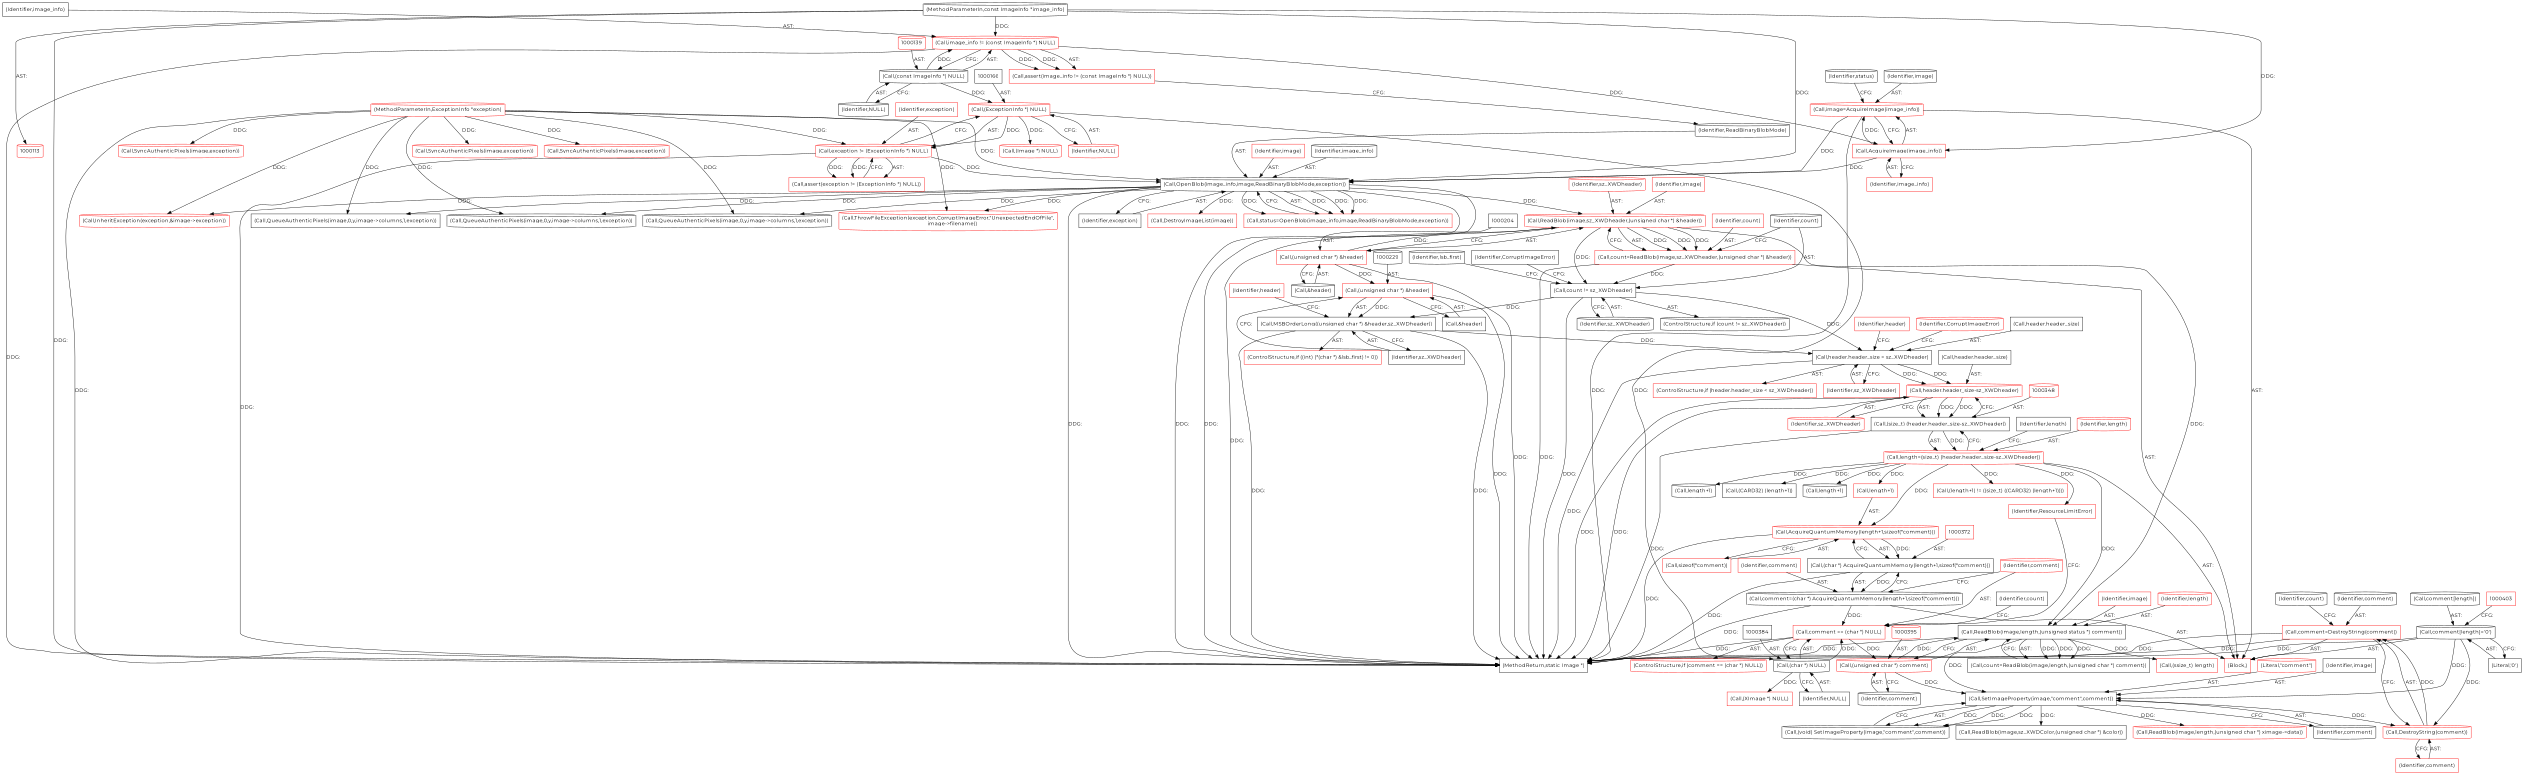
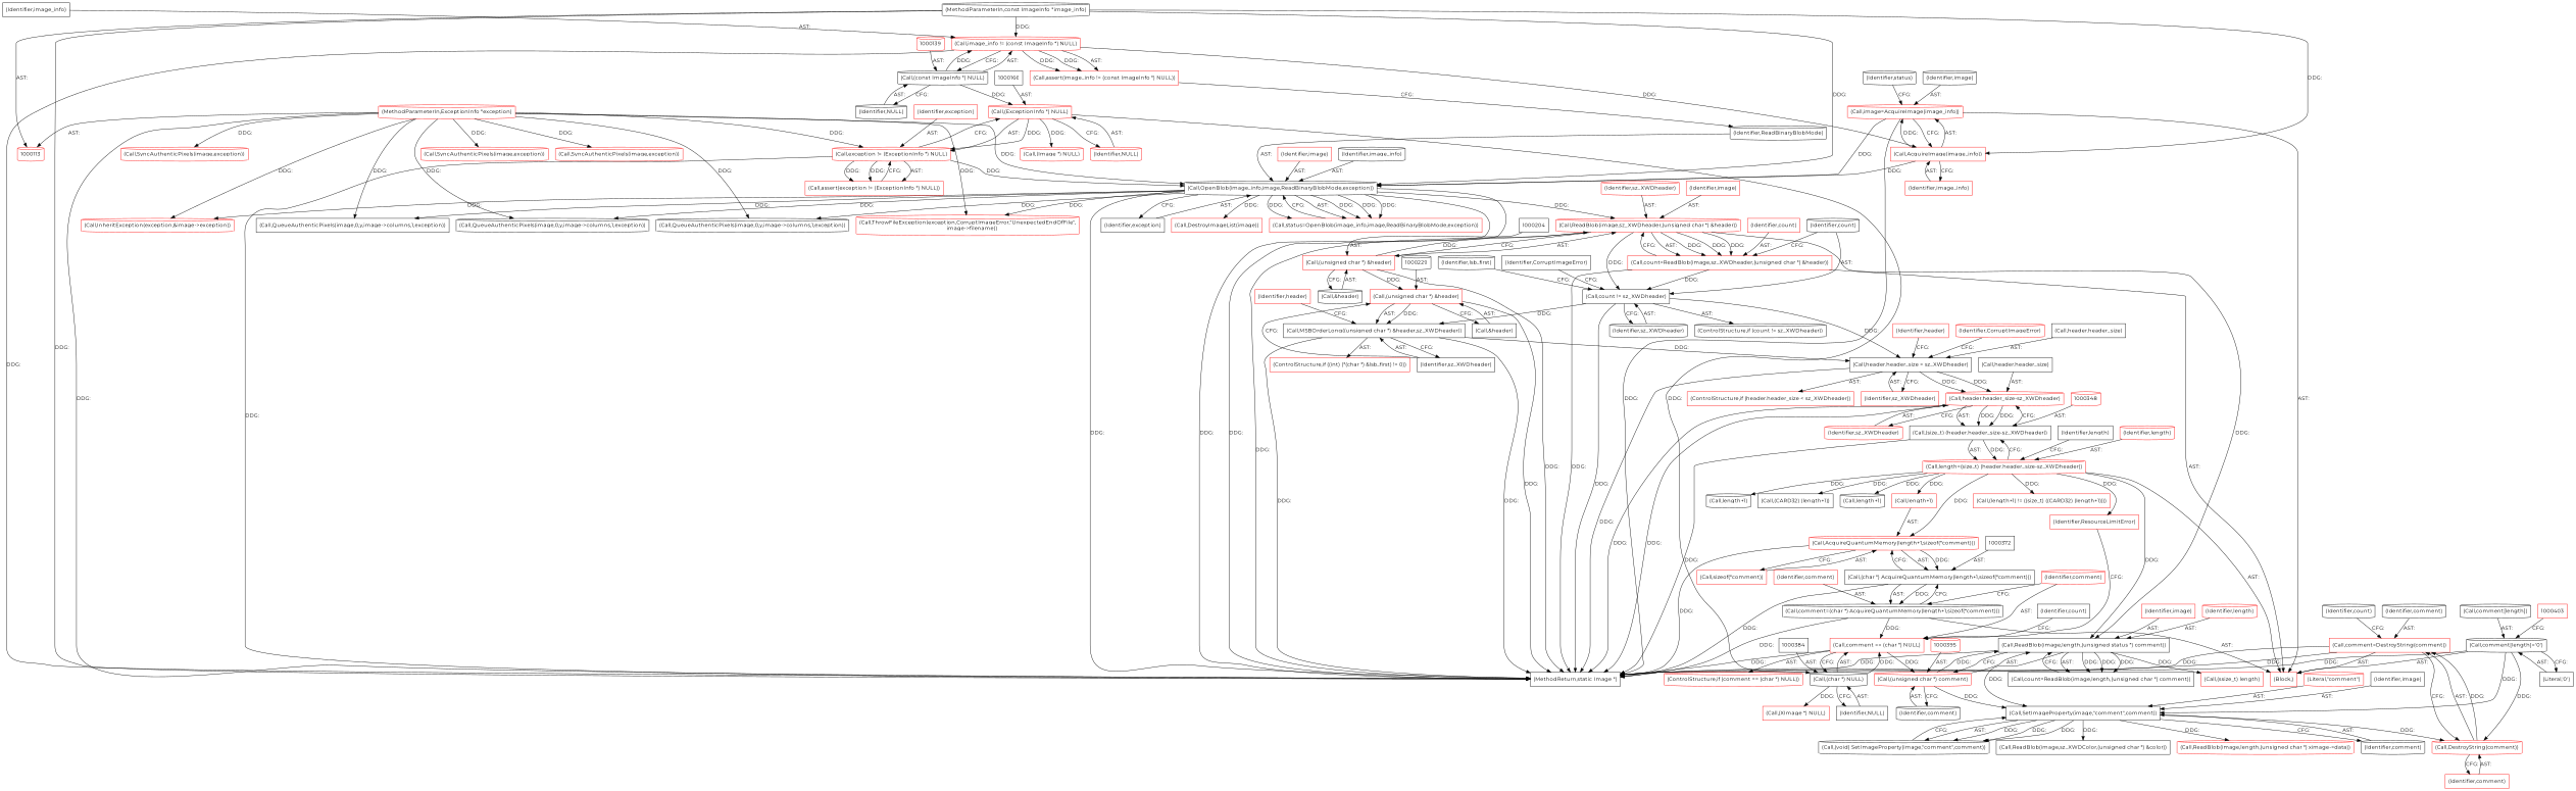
  digraph {
    fontname=Montserrat
    node [color=red fontname=Montserrat shape=box]
    edge [fontname=Montserrat]
    n1 [label="(Call,comment=DestroyString(comment))"]
    n2 [label="(Call,DestroyString(comment))" shape=cylinder]
    n3 [color=black label="(MethodReturn,static Image *)"]
    n4 [label="(Block,)"]
    n5 [label="(Identifier,comment)"]
    n6 [color=black label="(Call,comment[length]='\0')" shape=cylinder]
    n7 [color=black label="(Call,SetImageProperty(image,\"comment\",comment))"]
    n8 [color=black label="(Literal,'\0')"]
    n9 [color=black label="(Call,(void) SetImageProperty(image,\"comment\",comment))" shape=cylinder]
    n10 [color=black label="(Call,ReadBlob(image,sz_XWDColor,(unsigned char *) &color))"]
    n11 [label="(Call,ReadBlob(image,length,(unsigned char *) ximage->data))" shape=cylinder]
    n12 [color=black label="(Identifier,comment)" shape=cylinder]
    n13 [color=black label="(Call,ReadBlob(image,length,(unsigned status *) comment))"]
    n14 [label="(Call,(unsigned char *) comment)" shape=cylinder]
    n15 [label="(Call,(ssize_t) length)"]
    n16 [color=black label="(Call,count=ReadBlob(image,length,(unsigned char *) comment))"]
    n17 [color=black label="(Identifier,comment)" shape=cylinder]
    n18 [label="(Call,ReadBlob(image,sz_XWDheader,(unsigned char *) &header))" shape=cylinder]
    n19 [label="(Call,(unsigned char *) &header)"]
    n20 [color=black label="(Call,count != sz_XWDheader)"]
    n21 [label="(Call,count=ReadBlob(image,sz_XWDheader,(unsigned char *) &header))"]
    n22 [label="(Call,(unsigned char *) &header)"]
    n23 [color=black label="(Call,&header)" shape=cylinder]
    n24 [color=black label="(Call,header.header_size < sz_XWDheader)"]
    n25 [color=black label="(Call,MSBOrderLong((unsigned char *) &header,sz_XWDheader))"]
    n26 [color=black label="(Identifier,sz_XWDheader)" shape=cylinder]
    n27 [color=black label="(ControlStructure,if (count != sz_XWDheader))" shape=cylinder]
    n28 [color=black label="(Call,OpenBlob(image_info,image,ReadBinaryBlobMode,exception))" shape=cylinder]
    n29 [label="(Call,InheritException(exception,&image->exception))" shape=cylinder]
    n30 [color=black label="(Identifier,exception)"]
    n31 [color=black label="(Call,QueueAuthenticPixels(image,0,y,image->columns,1,exception))"]
    n32 [label="(Call,DestroyImageList(image))"]
    n33 [label="(Call,ThrowFileException(exception,CorruptImageError,\"UnexpectedEndOfFile\",\n      image->filename))" shape=cylinder]
    n34 [color=black label="(Call,QueueAuthenticPixels(image,0,y,image->columns,1,exception))" shape=cylinder]
    n35 [color=black label="(Call,QueueAuthenticPixels(image,0,y,image->columns,1,exception))" shape=cylinder]
    n36 [label="(Call,status=OpenBlob(image_info,image,ReadBinaryBlobMode,exception))"]
    n37 [label="(Call,AcquireImage(image_info))"]
    n38 [label="(Call,image=AcquireImage(image_info))" shape=cylinder]
    n39 [label="(Identifier,image_info)"]
    n40 [label="(Call,image_info != (const ImageInfo *) NULL)" shape=cylinder]
    n41 [color=black label="(Call,(const ImageInfo *) NULL)" shape=cylinder]
    n42 [label="(Call,assert(image_info != (const ImageInfo *) NULL))"]
    n43 [label="(Call,(ExceptionInfo *) NULL)" shape=cylinder]
    n44 [color=black label="(Identifier,NULL)" shape=cylinder]
    n45 [color=black label="(Identifier,ReadBinaryBlobMode)" shape=cylinder]
    n46 [color=black label="(MethodParameterIn,const ImageInfo *image_info)" shape=cylinder]
    1000113 [shape=cylinder]
    n48 [label="(Call,exception != (ExceptionInfo *) NULL)" shape=cylinder]
    n49 [color=black label="(Call,(char *) NULL)" shape=cylinder]
    n50 [label="(Identifier,NULL)" shape=cylinder]
    n51 [label="(Call,(Image *) NULL)" shape=cylinder]
    n52 [label="(Call,assert(exception != (ExceptionInfo *) NULL))"]
    n53 [label="(MethodParameterIn,ExceptionInfo *exception)" shape=cylinder]
    n54 [label="(Call,SyncAuthenticPixels(image,exception))" shape=cylinder]
    n55 [label="(Call,SyncAuthenticPixels(image,exception))" shape=cylinder]
    n56 [label="(Call,SyncAuthenticPixels(image,exception))" shape=cylinder]
    n57 [label="(Call,comment == (char *) NULL)"]
    n58 [label="(Call,(XImage *) NULL)"]
    n59 [color=black label="(Identifier,NULL)"]
    n60 [color=black label="(Call,&header)"]
    n61 [label="(Call,length=(size_t) (header.header_size-sz_XWDheader))" shape=cylinder]
    n62 [color=black label="(Call,(size_t) (header.header_size-sz_XWDheader))"]
    n63 [label="(Call,AcquireQuantumMemory(length+1,sizeof(*comment)))" shape=cylinder]
    n64 [color=black label="(Call,length+1)" shape=cylinder]
    n65 [color=black label="(Call,(CARD32) (length+1))"]
    n66 [color=black label="(Call,length+1)" shape=cylinder]
    n67 [label="(Call,length+1)"]
    n68 [label="(Call,(length+1) != ((size_t) ((CARD32) (length+1))))"]
    n69 [label="(Identifier,ResourceLimitError)"]
    n70 [label="(Call,header.header_size-sz_XWDheader)" shape=cylinder]
    n71 [color=black label="(Call,(char *) AcquireQuantumMemory(length+1,sizeof(*comment)))"]
    n72 [label="(Call,sizeof(*comment))"]
    n73 [label="(Identifier,sz_XWDheader)" shape=cylinder]
    n74 [label="(ControlStructure,if (header.header_size < sz_XWDheader))"]
    n75 [label="(Identifier,sz_XWDheader)"]
    n76 [label="(ControlStructure,if ((int) (*(char *) &lsb_first) != 0))"]
    n77 [color=black label="(Identifier,sz_XWDheader)"]
    n78 [label="(ControlStructure,if (comment == (char *) NULL))" shape=cylinder]
    n79 [color=black label="(Call,comment=(char *) AcquireQuantumMemory(length+1,sizeof(*comment)))" shape=cylinder]
    n80 [label="(Identifier,sz_XWDheader)" shape=cylinder]
    n81 [label="(Identifier,image)"]
    n82 [color=black label="(Identifier,CorruptImageError)"]
    n83 [color=black label="(Identifier,length)"]
    n84 [label="(Identifier,exception)"]
    n85 [label="(Identifier,header)"]
    n86 [label="(Identifier,CorruptImageError)" shape=cylinder]
    n87 [label="(Identifier,comment)" shape=cylinder]
    n88 [label="(Identifier,count)"]
    n89 [color=black label="(Identifier,image_info)"]
    n90 [label="(Identifier,length)" shape=cylinder]
    n91 [label="(Identifier,image)"]
    n92 [color=black label="(Call,header.header_size)"]
    n93 [label="(Identifier,image)"]
    n94 [label="(Literal,\"comment\")" shape=cylinder]
    n95 [label="(Identifier,length)" shape=cylinder]
    n96 [color=black label="(Identifier,status)" shape=cylinder]
    n97 [color=black label="(Identifier,image)"]
    n98 [color=black label="(Identifier,count)" shape=cylinder]
    n99 [color=black label="(Call,comment[length])" shape=cylinder]
    n100 [color=black label="(Identifier,lsb_first)" shape=cylinder]
    n101 [label="(Identifier,comment)"]
    n102 [color=black label="(Call,header.header_size)"]
    n103 [color=black label="(Identifier,count)"]
    n104 [color=black label="(Identifier,count)" shape=cylinder]
    n105 [label="(Identifier,header)"]
    n106 [color=black label="(Identifier,image)" shape=cylinder]
    n107 [color=black label="(Identifier,comment)" shape=cylinder]
    n108 [color=black label="(Identifier,image_info)" shape=cylinder]
    1000403
    1000139 [shape=cylinder]
    1000166 [color=black]
    1000204 [color=black]
    1000348 [shape=cylinder]
    1000229 [color=black shape=cylinder]
    1000395 [shape=cylinder]
-   1000372
+   1000372 [color=black]
    1000384 [color=black]
    n1 -> n2 [label="CFG: "]
    n1 -> n3 [label="DDG: "]
    n1 -> n3 [label="DDG: "]
    n1 -> n4 [label="AST: "]
    n2 -> n1 [label="AST: "]
    n2 -> n1 [label="DDG: "]
    n2 -> n5 [label="CFG: "]
    n5 -> n2 [label="AST: "]
    n6 -> n2 [label="DDG: "]
    n6 -> n3 [label="DDG: "]
    n6 -> n4 [label="AST: "]
    n6 -> n7 [label="DDG: "]
    n6 -> n8 [label="CFG: "]
    n7 -> n2 [label="DDG: "]
    n7 -> n9 [label="AST: "]
    n7 -> n9 [label="DDG: "]
    n7 -> n9 [label="DDG: "]
    n7 -> n9 [label="DDG: "]
    n7 -> n10 [label="DDG: "]
    n7 -> n11 [label="DDG: "]
    n7 -> n12 [label="CFG: "]
    n8 -> n6 [label="AST: "]
    n9 -> n7 [label="CFG: "]
    n12 -> n7 [label="AST: "]
    n13 -> n3 [label="DDG: "]
    n13 -> n7 [label="DDG: "]
    n13 -> n14 [label="CFG: "]
    n13 -> n15 [label="DDG: "]
    n13 -> n16 [label="AST: "]
    n13 -> n16 [label="DDG: "]
    n13 -> n16 [label="DDG: "]
    n13 -> n16 [label="DDG: "]
    n14 -> n7 [label="DDG: "]
    n14 -> n13 [label="AST: "]
    n14 -> n13 [label="DDG: "]
    n14 -> n17 [label="CFG: "]
    n16 -> n13 [label="CFG: "]
    n17 -> n14 [label="AST: "]
    n18 -> n3 [label="DDG: "]
    n18 -> n13 [label="DDG: "]
    n18 -> n19 [label="CFG: "]
    n18 -> n20 [label="DDG: "]
    n18 -> n21 [label="AST: "]
    n18 -> n21 [label="DDG: "]
    n18 -> n21 [label="DDG: "]
    n18 -> n21 [label="DDG: "]
    n19 -> n3 [label="DDG: "]
    n19 -> n18 [label="AST: "]
    n19 -> n18 [label="DDG: "]
    n19 -> n22 [label="DDG: "]
    n19 -> n23 [label="CFG: "]
    n20 -> n3 [label="DDG: "]
    n20 -> n24 [label="DDG: "]
    n20 -> n25 [label="DDG: "]
    n20 -> n26 [label="CFG: "]
    n20 -> n27 [label="AST: "]
    n21 -> n3 [label="DDG: "]
    n21 -> n4 [label="AST: "]
    n21 -> n18 [label="CFG: "]
    n21 -> n20 [label="DDG: "]
    n22 -> n3 [label="DDG: "]
    n22 -> n25 [label="AST: "]
    n22 -> n25 [label="DDG: "]
    n22 -> n60 [label="CFG: "]
    n23 -> n19 [label="AST: "]
    n24 -> n3 [label="DDG: "]
    n24 -> n70 [label="DDG: "]
    n24 -> n70 [label="DDG: "]
    n24 -> n74 [label="AST: "]
    n24 -> n75 [label="CFG: "]
    n25 -> n3 [label="DDG: "]
    n25 -> n3 [label="DDG: "]
    n25 -> n24 [label="DDG: "]
    n25 -> n76 [label="AST: "]
    n25 -> n77 [label="CFG: "]
    n26 -> n20 [label="AST: "]
    n28 -> n3 [label="DDG: "]
    n28 -> n3 [label="DDG: "]
    n28 -> n3 [label="DDG: "]
    n28 -> n18 [label="DDG: "]
    n28 -> n29 [label="DDG: "]
    n28 -> n30 [label="CFG: "]
    n28 -> n31 [label="DDG: "]
    n28 -> n32 [label="DDG: "]
    n28 -> n33 [label="DDG: "]
    n28 -> n34 [label="DDG: "]
    n28 -> n35 [label="DDG: "]
    n28 -> n36 [label="AST: "]
    n28 -> n36 [label="DDG: "]
    n28 -> n36 [label="DDG: "]
    n28 -> n36 [label="DDG: "]
    n28 -> n36 [label="DDG: "]
    n30 -> n28 [label="AST: "]
    n36 -> n28 [label="CFG: "]
    n37 -> n28 [label="DDG: "]
    n37 -> n38 [label="AST: "]
    n37 -> n38 [label="DDG: "]
    n37 -> n39 [label="CFG: "]
    n38 -> n3 [label="DDG: "]
    n38 -> n4 [label="AST: "]
    n38 -> n28 [label="DDG: "]
    n38 -> n37 [label="CFG: "]
    n39 -> n37 [label="AST: "]
    n40 -> n3 [label="DDG: "]
    n40 -> n37 [label="DDG: "]
    n40 -> n41 [label="CFG: "]
    n40 -> n42 [label="AST: "]
    n40 -> n42 [label="DDG: "]
    n40 -> n42 [label="DDG: "]
    n41 -> n40 [label="AST: "]
    n41 -> n40 [label="DDG: "]
    n41 -> n43 [label="DDG: "]
    n41 -> n44 [label="CFG: "]
    n42 -> n45 [label="CFG: "]
    n43 -> n48 [label="AST: "]
    n43 -> n48 [label="DDG: "]
    n43 -> n49 [label="DDG: "]
    n43 -> n50 [label="CFG: "]
    n43 -> n51 [label="DDG: "]
    n44 -> n41 [label="AST: "]
    n45 -> n28 [label="AST: "]
    n46 -> n3 [label="DDG: "]
    n46 -> n28 [label="DDG: "]
    n46 -> n37 [label="DDG: "]
    n46 -> n40 [label="DDG: "]
    n46 -> 1000113 [label="AST: "]
    n48 -> n3 [label="DDG: "]
    n48 -> n28 [label="DDG: "]
    n48 -> n43 [label="CFG: "]
    n48 -> n52 [label="AST: "]
    n48 -> n52 [label="DDG: "]
    n48 -> n52 [label="DDG: "]
    n49 -> n57 [label="AST: "]
    n49 -> n57 [label="DDG: "]
    n49 -> n58 [label="DDG: "]
    n49 -> n59 [label="CFG: "]
    n50 -> n43 [label="AST: "]
    n52 -> n48 [label="CFG: "]
    n53 -> n3 [label="DDG: "]
    n53 -> n28 [label="DDG: "]
    n53 -> n29 [label="DDG: "]
    n53 -> n31 [label="DDG: "]
    n53 -> n33 [label="DDG: "]
    n53 -> n34 [label="DDG: "]
    n53 -> n35 [label="DDG: "]
+   n53 -> 1000113 [label="AST: "]
    n53 -> n48 [label="DDG: "]
    n53 -> n54 [label="DDG: "]
    n53 -> n55 [label="DDG: "]
    n53 -> n56 [label="DDG: "]
    n57 -> n3 [label="DDG: "]
    n57 -> n14 [label="DDG: "]
    n57 -> n49 [label="CFG: "]
    n57 -> n78 [label="AST: "]
    n59 -> n49 [label="AST: "]
    n60 -> n22 [label="AST: "]
    n61 -> n4 [label="AST: "]
    n61 -> n13 [label="DDG: "]
    n61 -> n62 [label="CFG: "]
    n61 -> n63 [label="DDG: "]
    n61 -> n64 [label="DDG: "]
    n61 -> n65 [label="DDG: "]
    n61 -> n66 [label="DDG: "]
    n61 -> n67 [label="DDG: "]
    n61 -> n68 [label="DDG: "]
    n61 -> n69 [label="DDG: "]
    n62 -> n3 [label="DDG: "]
    n62 -> n61 [label="AST: "]
    n62 -> n61 [label="DDG: "]
    n62 -> n70 [label="CFG: "]
    n63 -> n3 [label="DDG: "]
    n63 -> n71 [label="AST: "]
    n63 -> n71 [label="DDG: "]
    n63 -> n72 [label="CFG: "]
    n67 -> n63 [label="AST: "]
    n69 -> n57 [label="CFG: "]
    n70 -> n3 [label="DDG: "]
    n70 -> n3 [label="DDG: "]
    n70 -> n62 [label="AST: "]
    n70 -> n62 [label="DDG: "]
    n70 -> n62 [label="DDG: "]
    n70 -> n73 [label="CFG: "]
    n71 -> n3 [label="DDG: "]
    n71 -> n63 [label="CFG: "]
    n71 -> n79 [label="AST: "]
    n71 -> n79 [label="DDG: "]
    n72 -> n63 [label="AST: "]
    n73 -> n70 [label="AST: "]
    n75 -> n24 [label="AST: "]
    n77 -> n22 [label="CFG: "]
    n77 -> n25 [label="AST: "]
    n79 -> n3 [label="DDG: "]
    n79 -> n4 [label="AST: "]
    n79 -> n57 [label="DDG: "]
    n79 -> n71 [label="CFG: "]
    n80 -> n18 [label="AST: "]
    n81 -> n28 [label="AST: "]
    n82 -> n20 [label="CFG: "]
    n83 -> n61 [label="CFG: "]
    n84 -> n48 [label="AST: "]
    n85 -> n25 [label="CFG: "]
    n86 -> n24 [label="CFG: "]
    n87 -> n57 [label="AST: "]
    n87 -> n79 [label="CFG: "]
    n88 -> n21 [label="AST: "]
    n89 -> n40 [label="AST: "]
    n90 -> n13 [label="AST: "]
    n91 -> n13 [label="AST: "]
    n92 -> n70 [label="AST: "]
    n93 -> n18 [label="AST: "]
    n94 -> n7 [label="AST: "]
    n95 -> n61 [label="AST: "]
    n96 -> n38 [label="CFG: "]
    n97 -> n7 [label="AST: "]
    n98 -> n1 [label="CFG: "]
    n99 -> n6 [label="AST: "]
    n100 -> n20 [label="CFG: "]
    n101 -> n79 [label="AST: "]
    n102 -> n24 [label="AST: "]
    n103 -> n57 [label="CFG: "]
    n104 -> n20 [label="AST: "]
    n104 -> n21 [label="CFG: "]
    n105 -> n24 [label="CFG: "]
    n106 -> n38 [label="AST: "]
    n107 -> n1 [label="AST: "]
    n108 -> n28 [label="AST: "]
    1000403 -> n6 [label="CFG: "]
    1000139 -> n41 [label="AST: "]
    1000166 -> n43 [label="AST: "]
    1000204 -> n19 [label="AST: "]
    1000348 -> n62 [label="AST: "]
    1000229 -> n22 [label="AST: "]
    1000395 -> n14 [label="AST: "]
    1000372 -> n71 [label="AST: "]
    1000384 -> n49 [label="AST: "]
  }
